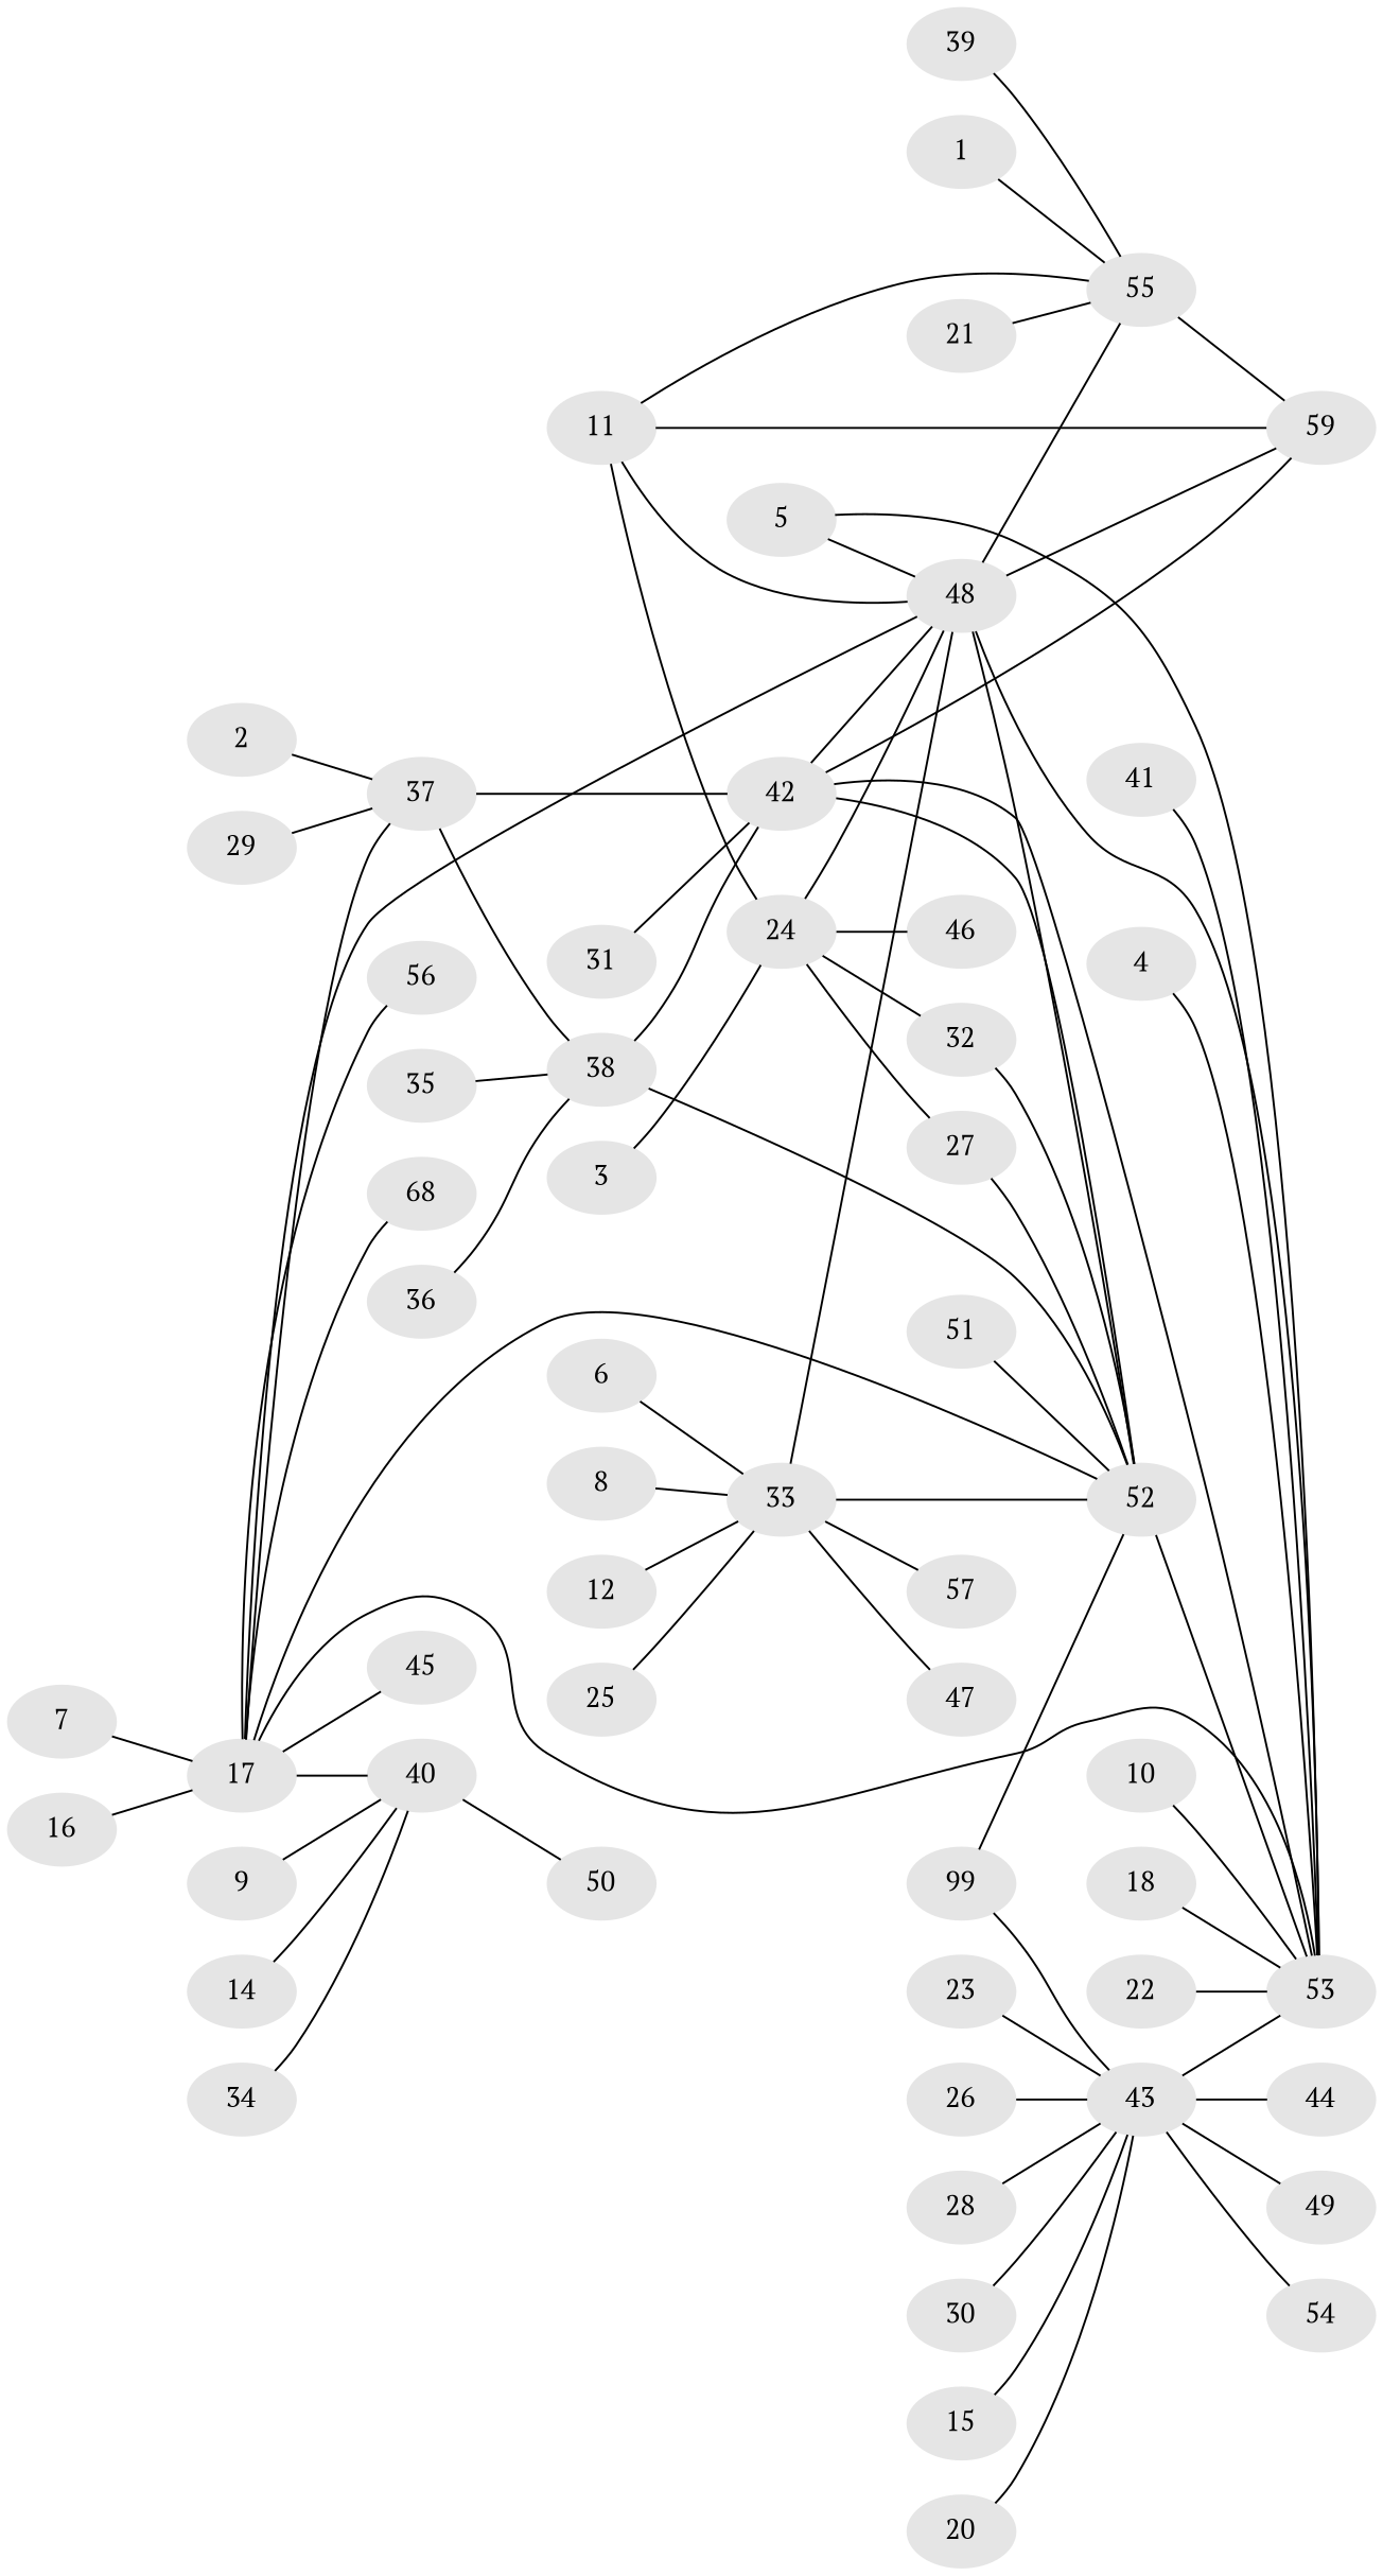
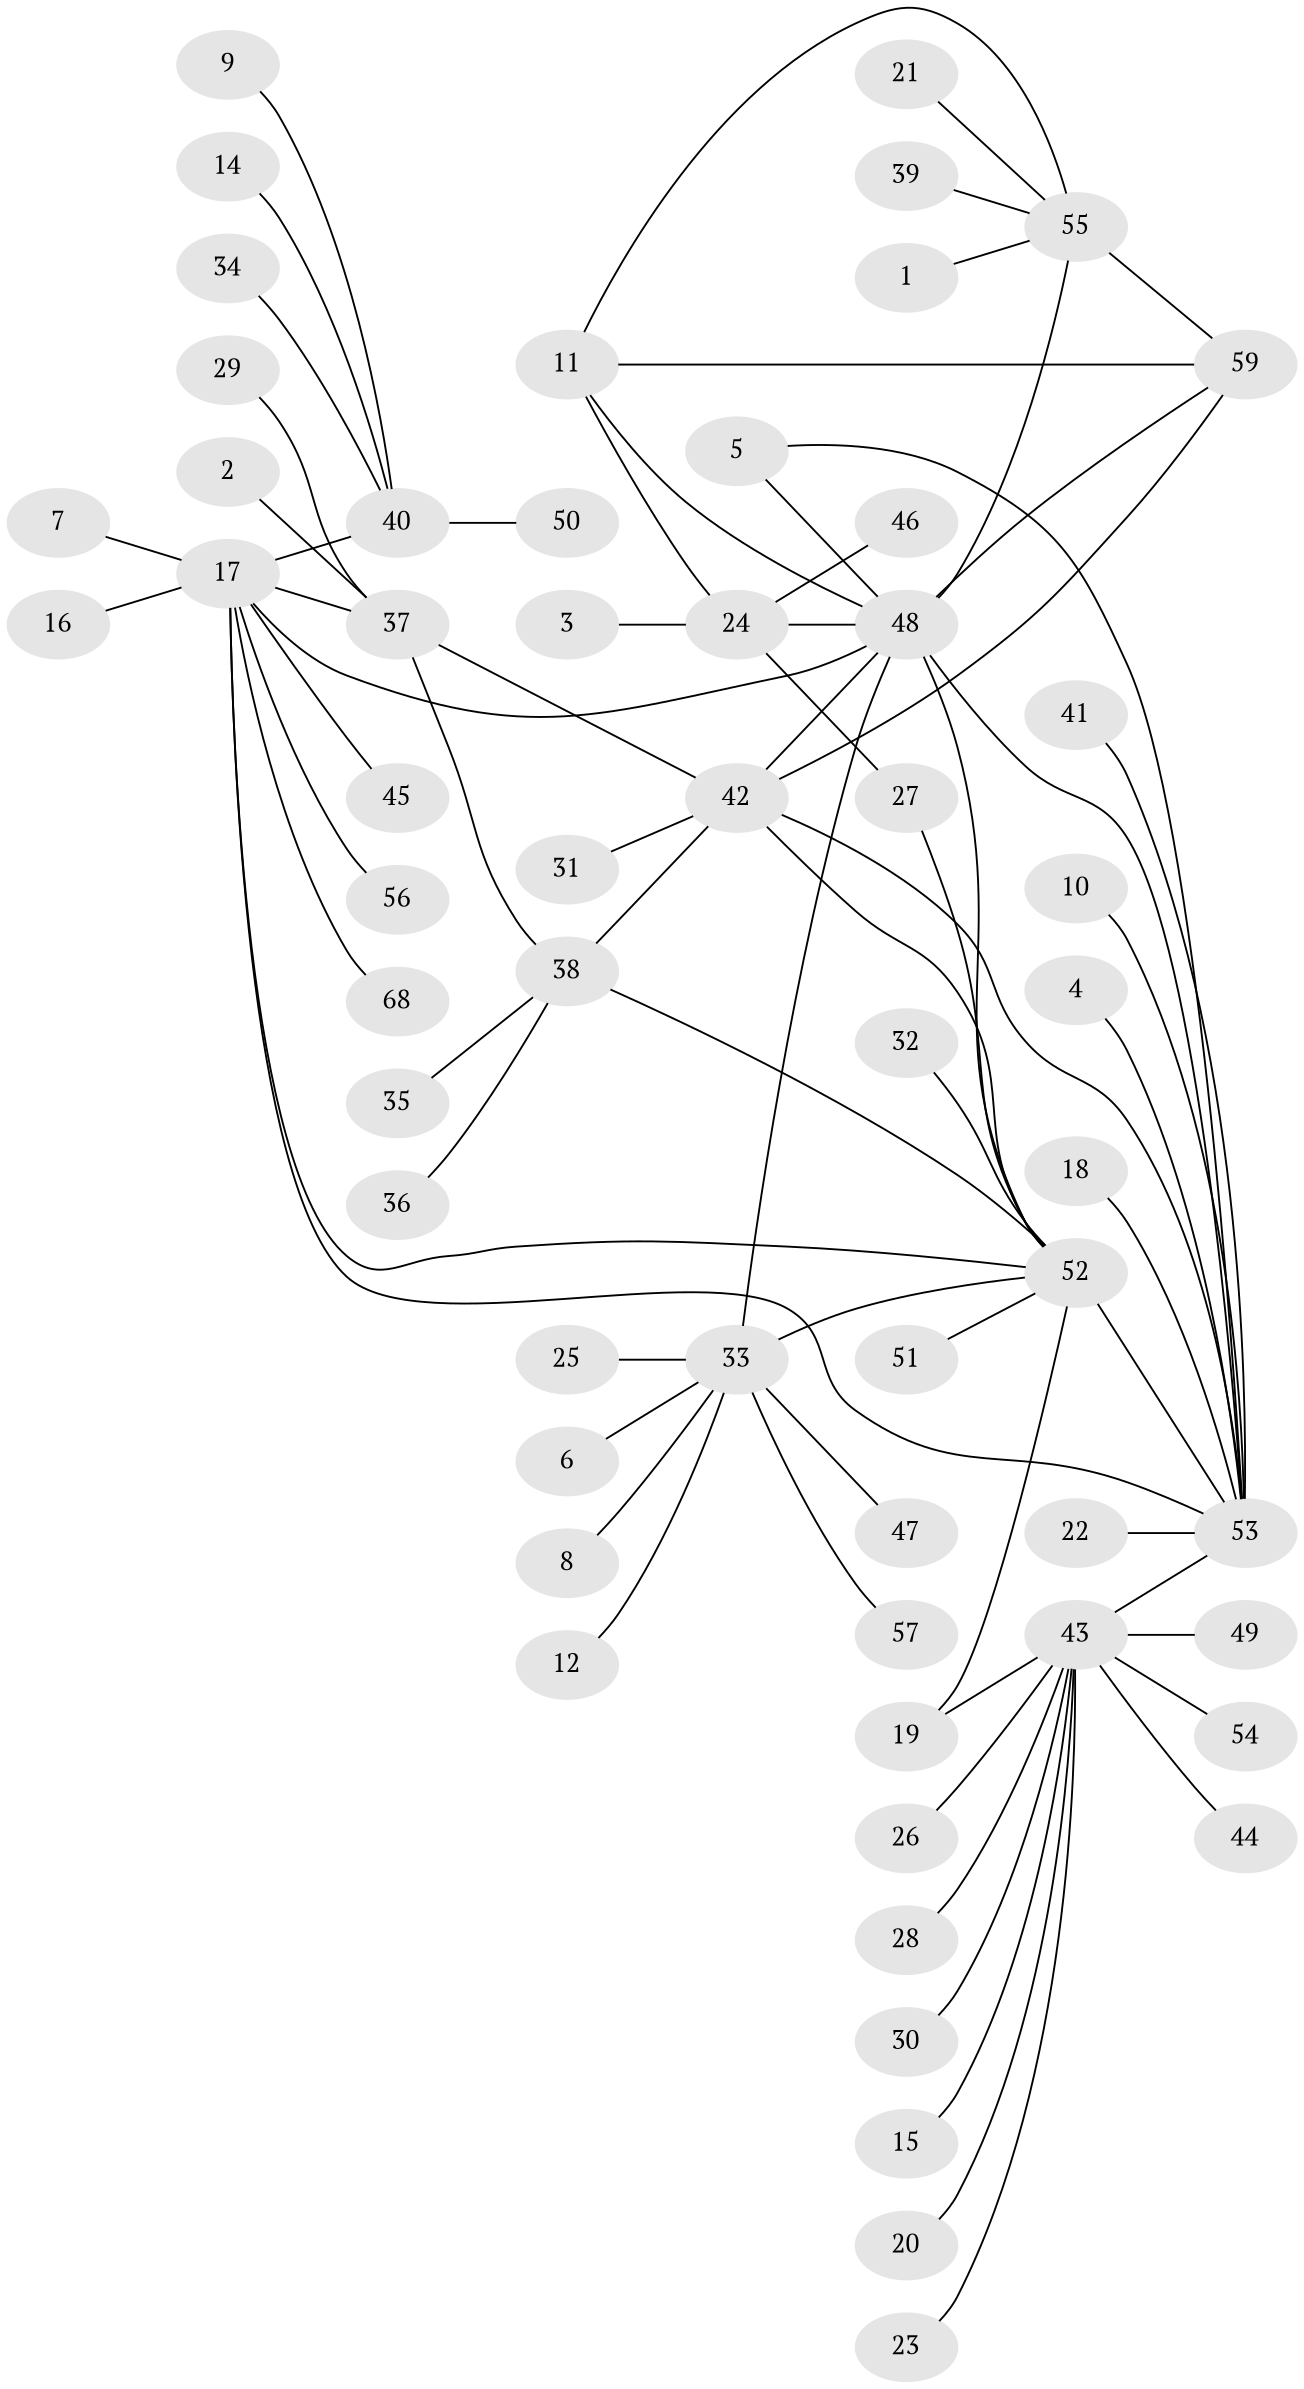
  graph {
    fontname="PT Serif"
    rankdir=LR
    node [color=gray90 fontname="PT Serif" style=filled]
    edge [fontname="PT Serif" weight=1.0]
    1
    55
    59
    2
    37
    42
    38
    3
    24
    48
    27
    32
    46
    4
    53
    5
    52
    6
    33
    47
    57
    7
    17
    40
    45
    56
    n27 [label=68]
    8
    9
    50
    10
    11
    12
    14
    15
    43
    44
    49
    54
    16
    18
-   19 [label=99]
+   19
    20
    21
    22
    23
    25
    26
    28
    29
    30
    31
    34
    35
    36
    39
    41
    51
    1 -- 55
    55 -- 59 [weight=2.0]
    2 -- 37
    37 -- 42 [weight=9.0]
    37 -- 38 [weight=3.0]
    42 -- 59
    42 -- 48
    42 -- 53
    42 -- 52 [weight=3.0]
    38 -- 42 [weight=3.0]
    38 -- 52
    3 -- 24
    24 -- 48
    24 -- 27
-   24 -- 32
    24 -- 46
    48 -- 55
    48 -- 59 [weight=2.0]
    48 -- 53
    48 -- 52 [weight=3.0]
    27 -- 52
    32 -- 52
    4 -- 53
    5 -- 48
    5 -- 53
    52 -- 53
    6 -- 33
    33 -- 48
    33 -- 52 [weight=10.0]
    33 -- 47
    33 -- 57
    7 -- 17
    17 -- 37
    17 -- 48
    17 -- 53
    17 -- 52
    17 -- 40 [weight=12.0]
    17 -- 45
    17 -- 56
    17 -- n27
    40 -- 50
    8 -- 33
    9 -- 40
    10 -- 53
    11 -- 55 [weight=2.0]
    11 -- 59 [weight=4.0]
    11 -- 24 [weight=2.0]
    11 -- 48 [weight=2.0]
    12 -- 33
    14 -- 40
    15 -- 43
    43 -- 53 [weight=12.0]
    43 -- 44
    43 -- 49
    43 -- 54
    16 -- 17
    18 -- 53
    19 -- 52
    19 -- 43
    20 -- 43
    21 -- 55
    22 -- 53
    23 -- 43
    25 -- 33
    26 -- 43
    28 -- 43
    29 -- 37
    30 -- 43
    31 -- 42
    34 -- 40
    35 -- 38
    36 -- 38
    39 -- 55
    41 -- 53
    51 -- 52
  }
